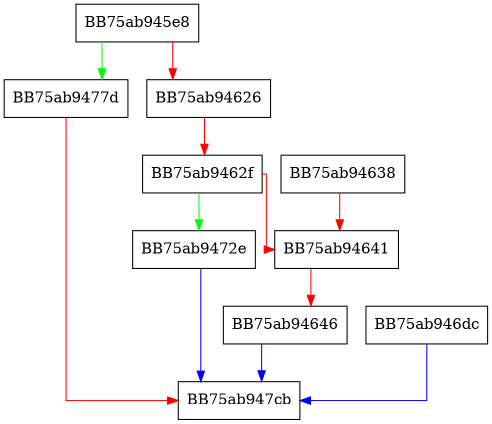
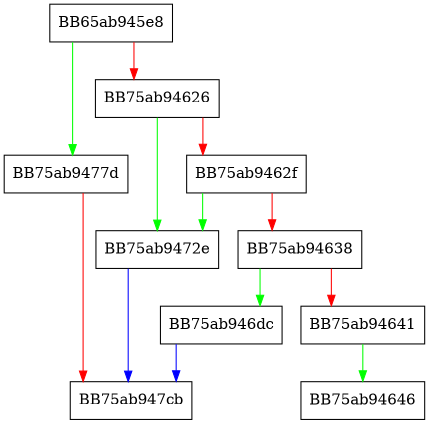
  digraph {
    splines=ortho
    node [shape=box]
    edge [color=red]
-   BB75ab945e8
+   BB75ab945e8 [label=BB65ab945e8]
    BB75ab9477d
    BB75ab94626
    BB75ab947cb
    BB75ab9472e
    BB75ab9462f
    BB75ab94638
    BB75ab946dc
    BB75ab94641
    BB75ab94646
    BB75ab945e8 -> BB75ab9477d [color=green]
    BB75ab945e8 -> BB75ab94626
    BB75ab9477d -> BB75ab947cb
+   BB75ab94626 -> BB75ab9472e [color=green]
    BB75ab94626 -> BB75ab9462f
    BB75ab9472e -> BB75ab947cb [color=blue]
    BB75ab9462f -> BB75ab9472e [color=green]
-   BB75ab9462f -> BB75ab94641
+   BB75ab9462f -> BB75ab94638
+   BB75ab94638 -> BB75ab946dc [color=green]
    BB75ab94638 -> BB75ab94641
    BB75ab946dc -> BB75ab947cb [color=blue]
-   BB75ab94641 -> BB75ab94646
-   BB75ab94646 -> BB75ab947cb [color=blue]
+   BB75ab94641 -> BB75ab94646 [color=green]
  }
